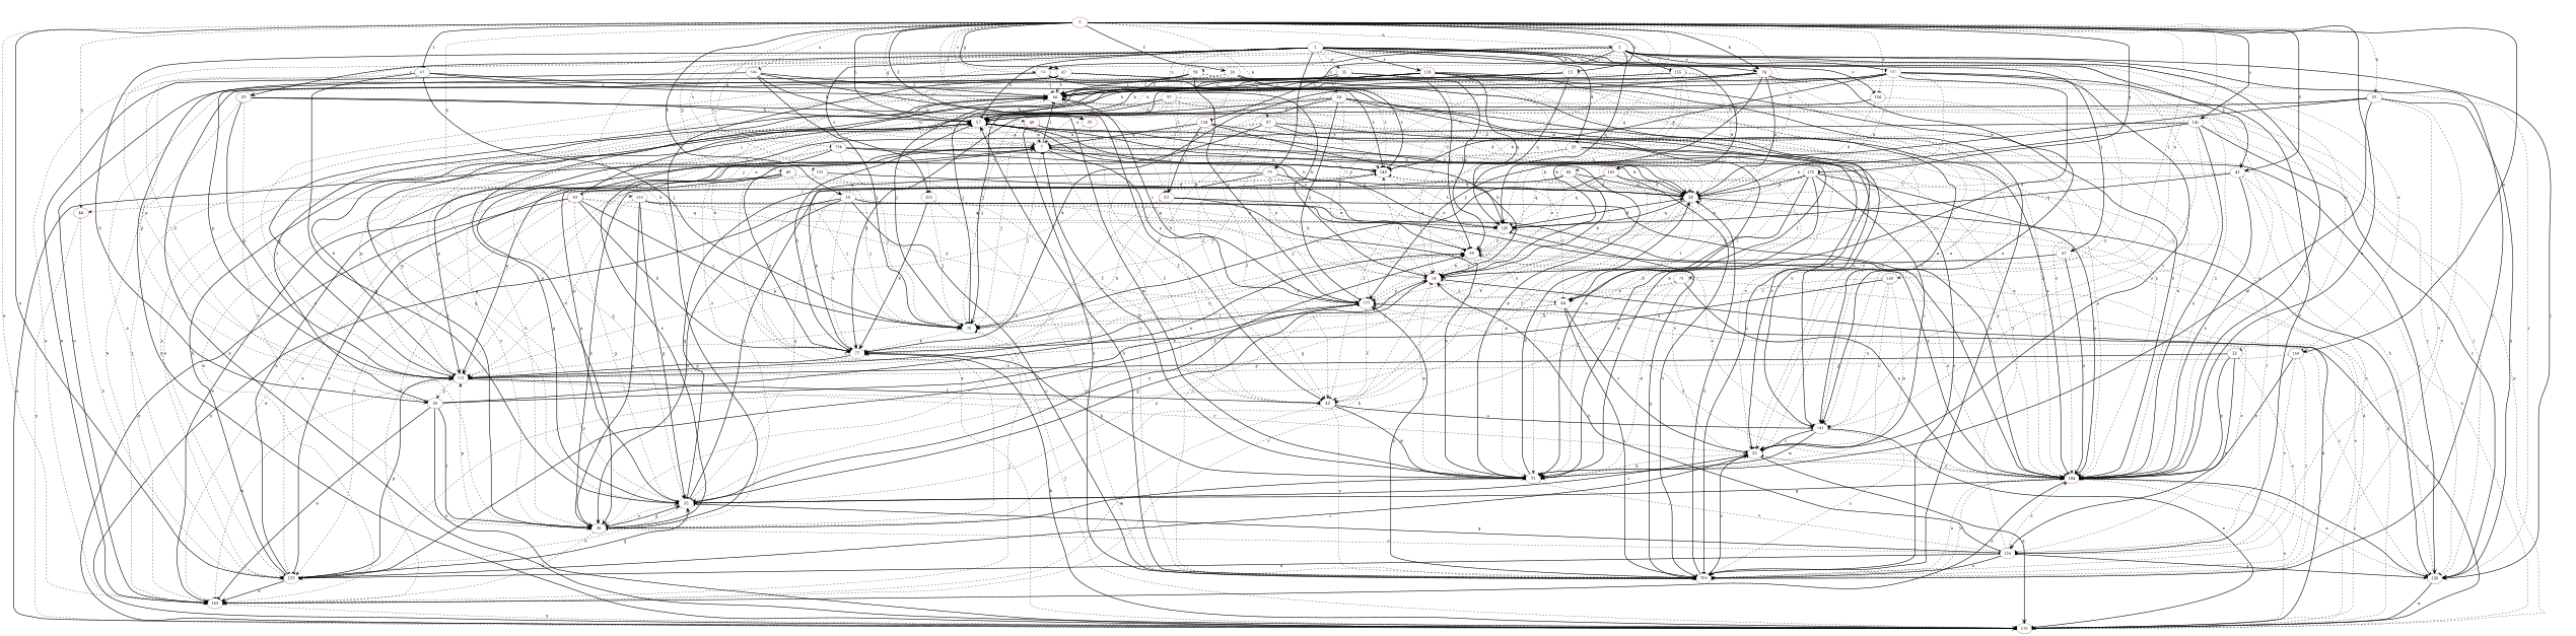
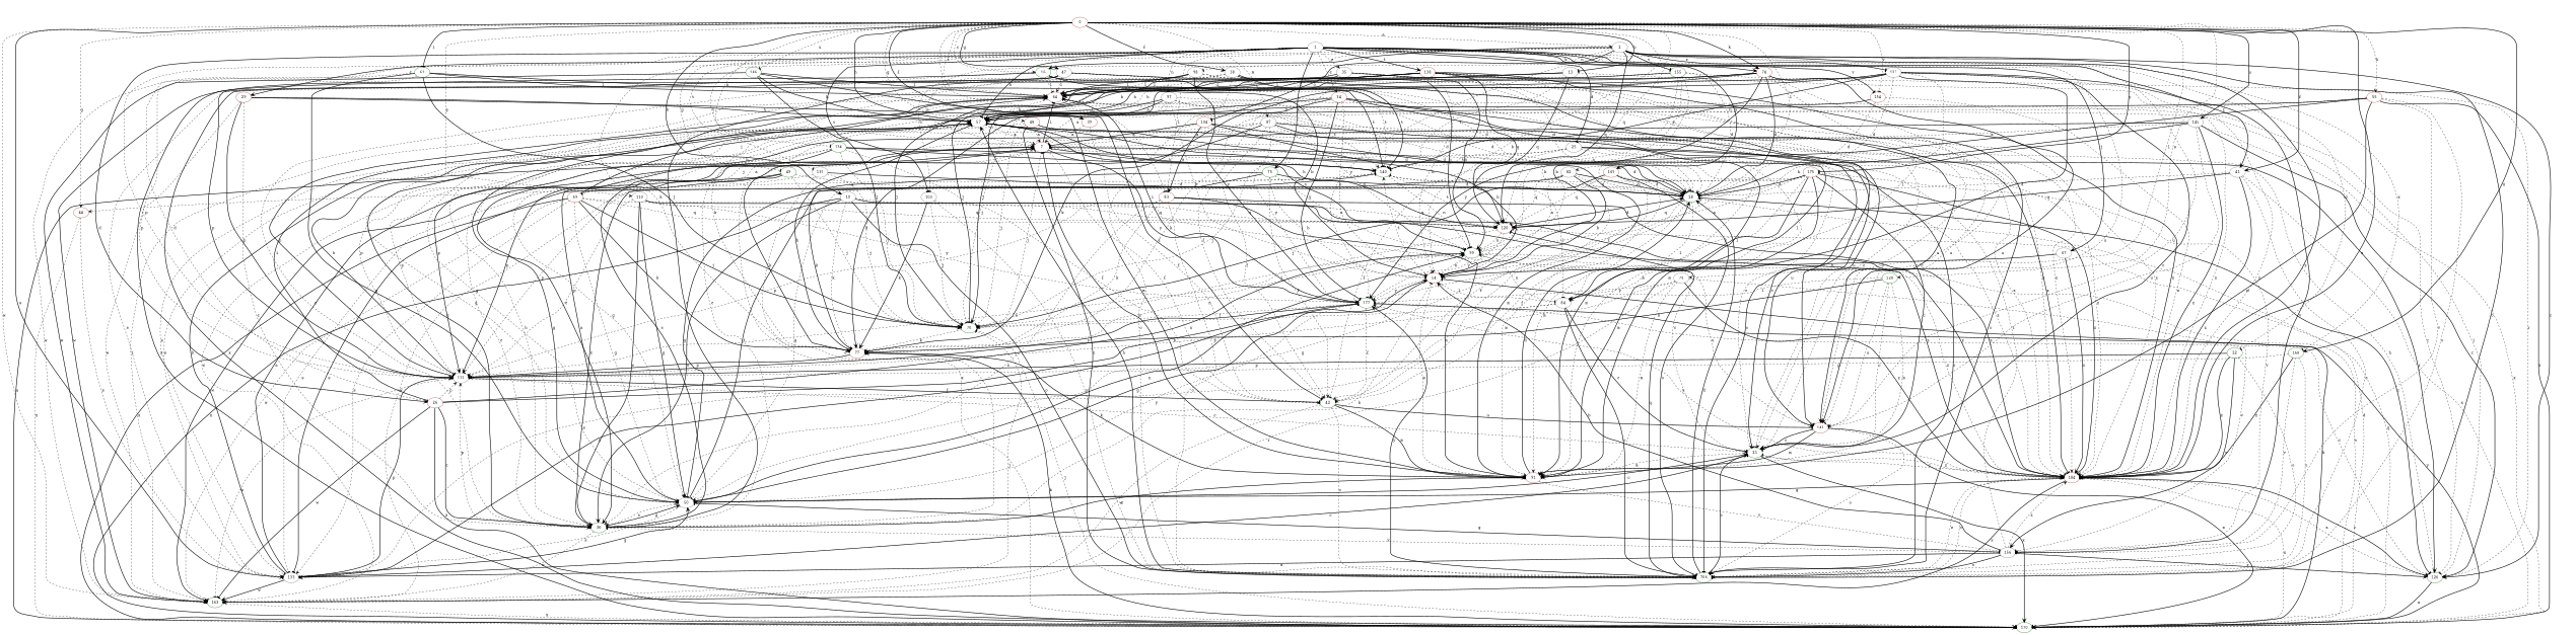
  strict digraph {
    fontname="Courier Prime"
    node [color=gray40 fontname="Courier Prime"]
    edge [arrowhead=vee fontname="Courier Prime" style=dashed]
    0 [color=brown]
    2
    7 [color=brown]
    10
    13
    14 [color=brown]
    16 [color=darkgreen]
    38
    39 [color=brown]
    41
    44 [color=brown]
    47
    48 [color=brown]
    55 [color=brown]
    57
    61 [color=darkgreen]
    64 [color=brown]
    74 [color=brown]
    78
    82
    83 [color=brown]
    87
    110
    120 [color=brown]
    128 [color=darkgreen]
    133
    145
    146 [color=darkgreen]
    154 [color=brown]
    163 [color=darkgreen]
    168 [color=darkgreen]
    175 [color=brown]
    184 [color=brown]
    26 [color=brown]
    103
    148 [color=brown]
    98
    104 [color=brown]
    n39 [color=darkgreen label=706]
    123
    126 [color=darkgreen]
    139
    155 [color=darkgreen]
    177 [color=darkgreen]
    112
    42 [color=darkgreen]
    69 [color=brown]
    70 [color=darkgreen]
    84
    140 [color=darkgreen]
    77 [color=brown]
    36 [color=darkgreen]
    170 [color=darkgreen]
    50
    91 [color=brown]
    99 [color=darkgreen]
    28 [color=darkgreen]
    21 [color=darkgreen]
    156
    1
    22 [color=darkgreen]
    25
    29 [color=brown]
    34 [color=brown]
    35
    49 [color=darkgreen]
    67
    75 [color=darkgreen]
    97
    134 [color=darkgreen]
    138 [color=brown]
    169 [color=brown]
    0 -> 2 [label=a]
    0 -> 7 [arrowhead=tee label=a]
    0 -> 10 [label=b style=bold]
    0 -> 13 [arrowhead=tee label=b style=bold]
    0 -> 14 [label=b]
    0 -> 16 [label=c]
    0 -> 38 [label=f style=bold]
    0 -> 39 [label=f style=bold]
    0 -> 41 [label=f style=bold]
    0 -> 44 [label=g]
    0 -> 47 [label=g style=bold]
    0 -> 48 [label=g]
    0 -> 55 [label=h]
    0 -> 57 [arrowhead=tee label=h style=bold]
    0 -> 61 [arrowhead=tee label=i style=bold]
    0 -> 64 [arrowhead=tee label=i]
    0 -> 74 [label=k style=bold]
    0 -> 78 [label=l]
    0 -> 82 [label=l]
    0 -> 83 [arrowhead=tee label=l]
    0 -> 87 [label=m]
    0 -> 110 [label=p]
    0 -> 120 [arrowhead=tee label=q]
    0 -> 128 [label=s]
    0 -> 133 [label=s style=bold]
    0 -> 145 [label=u style=bold]
    0 -> 146 [arrowhead=tee label=u]
    0 -> 154 [arrowhead=tee label=v]
    0 -> 163 [label=w]
    0 -> 168 [label=x style=bold]
    0 -> 175 [arrowhead=tee label=y style=bold]
    0 -> 184 [arrowhead=tee label=z style=bold]
    2 -> 16 [label=c style=bold]
    2 -> 120 [label=q style=bold]
    2 -> 184 [arrowhead=tee label=z style=bold]
    2 -> 26 [arrowhead=tee label=d]
    2 -> 103 [arrowhead=tee label=o]
    2 -> 148 [arrowhead=tee label=u]
    2 -> 98 [arrowhead=tee label=n]
    2 -> 104 [arrowhead=tee label=o style=bold]
    2 -> n39 [arrowhead=tee label=o style=bold]
    2 -> 123 [arrowhead=tee label=r style=bold]
    2 -> 126 [label=r style=bold]
    2 -> 139 [arrowhead=tee label=t]
    2 -> 155 [arrowhead=tee label=v style=bold]
    2 -> 177 [arrowhead=tee label=y]
    7 -> 64 [arrowhead=tee label=i style=bold]
    7 -> 184 [label=z]
    7 -> 177 [arrowhead=tee label=y style=bold]
    7 -> 112 [label=p style=bold]
    7 -> 42 [arrowhead=tee label=f]
    7 -> 69 [arrowhead=tee label=j]
    7 -> 70 [label=j]
    7 -> 84 [arrowhead=tee label=l style=bold]
    7 -> 140 [arrowhead=tee label=t style=bold]
    10 -> 120 [label=q]
    10 -> 184 [label=z style=bold]
    10 -> n39 [label=o style=bold]
    10 -> 77 [label=k]
    10 -> 36 [label=e style=bold]
    10 -> 170 [arrowhead=tee label=x style=bold]
    13 -> 64 [label=i style=bold]
    13 -> 120 [label=q style=bold]
    13 -> 184 [arrowhead=tee label=z]
    13 -> 70 [arrowhead=tee label=j style=bold]
    13 -> 140 [arrowhead=tee label=t]
    14 -> 177 [label=y]
    14 -> 84 [arrowhead=tee label=l]
    14 -> 140 [label=t]
    14 -> 50 [arrowhead=tee label=g style=bold]
    14 -> 91 [label=m]
    16 -> 64 [arrowhead=tee label=i]
    16 -> 184 [arrowhead=tee label=z]
    16 -> n39 [arrowhead=tee label=o style=bold]
    16 -> 140 [arrowhead=tee label=t style=bold]
    16 -> 36 [arrowhead=tee label=e]
    16 -> 170 [arrowhead=tee label=x style=bold]
    38 -> 64 [arrowhead=tee label=i]
    38 -> 184 [label=z]
    38 -> n39 [arrowhead=tee label=o]
    38 -> 140 [arrowhead=tee label=t style=bold]
    38 -> 77 [arrowhead=tee label=k]
    38 -> 99 [arrowhead=tee label=n style=bold]
    39 -> 7 [arrowhead=tee label=a]
    39 -> 42 [arrowhead=tee label=f]
    41 -> 120 [label=q style=bold]
    41 -> 184 [label=z style=bold]
    41 -> n39 [arrowhead=tee label=o]
    41 -> 170 [arrowhead=tee label=x]
    41 -> 28 [arrowhead=tee label=d]
    44 -> 133 [label=s]
    44 -> 170 [arrowhead=tee label=x]
    47 -> 7 [label=a]
    47 -> 64 [label=i]
    47 -> 163 [label=w style=bold]
    47 -> 184 [arrowhead=tee label=z]
    47 -> 148 [label=u style=bold]
    47 -> 112 [label=p style=bold]
    47 -> 21 [arrowhead=tee label=c]
    48 -> 7 [label=a]
    48 -> n39 [arrowhead=tee label=o style=bold]
    48 -> 112 [arrowhead=tee label=p]
    48 -> 70 [arrowhead=tee label=j]
    48 -> 28 [label=d style=bold]
    48 -> 21 [label=c]
    55 -> 57 [label=h style=bold]
    55 -> n39 [arrowhead=tee label=o]
    55 -> 177 [label=y style=bold]
    55 -> 77 [arrowhead=tee label=k]
-   55 -> 126 [label=x style=bold]
+   55 -> 170 [label=x style=bold]
    55 -> 91 [arrowhead=tee label=m style=bold]
    55 -> 156 [arrowhead=tee label=v]
    57 -> 7 [label=a]
    57 -> 133 [arrowhead=tee label=s]
    57 -> 170 [arrowhead=tee label=x]
    57 -> 91 [arrowhead=tee label=m style=bold]
    57 -> 99 [arrowhead=tee label=n style=bold]
    57 -> 28 [label=d style=bold]
    61 -> 14 [arrowhead=tee label=b style=bold]
    61 -> 64 [label=i style=bold]
    61 -> 163 [arrowhead=tee label=w]
    61 -> 112 [arrowhead=tee label=p]
    61 -> 70 [label=j style=bold]
    61 -> 50 [arrowhead=tee label=g style=bold]
    64 -> 57 [label=h]
    64 -> 184 [arrowhead=tee label=z]
    64 -> 112 [arrowhead=tee label=p style=bold]
    64 -> 50 [label=g]
    74 -> 14 [arrowhead=tee label=b style=bold]
    74 -> 57 [label=h style=bold]
    74 -> 64 [label=i style=bold]
    74 -> 148 [label=u style=bold]
    74 -> 84 [arrowhead=tee label=l]
    74 -> 77 [arrowhead=tee label=k style=bold]
    74 -> 28 [arrowhead=tee label=d style=bold]
    74 -> 21 [label=c]
    78 -> 133 [label=s]
    78 -> 163 [label=r]
    78 -> 184 [label=z style=bold]
    78 -> 177 [arrowhead=tee label=y]
    78 -> 91 [arrowhead=tee label=m]
    78 -> 156 [arrowhead=tee label=v]
    82 -> 14 [arrowhead=tee label=b style=bold]
    82 -> 120 [arrowhead=tee label=q]
    82 -> 133 [arrowhead=tee label=s style=bold]
    82 -> 42 [label=f]
    82 -> 99 [arrowhead=tee label=n]
    82 -> 28 [label=d style=bold]
    83 -> 120 [arrowhead=tee label=q]
    83 -> 184 [label=z style=bold]
    83 -> n39 [arrowhead=tee label=o]
    83 -> 112 [label=p]
    83 -> 77 [label=k]
    83 -> 36 [label=e]
    83 -> 91 [arrowhead=tee label=m style=bold]
    87 -> 7 [arrowhead=tee label=a]
    87 -> 184 [label=z]
    87 -> 148 [label=u style=bold]
    87 -> 177 [arrowhead=tee label=y]
    87 -> 42 [label=f]
    87 -> 36 [arrowhead=tee label=e style=bold]
    87 -> 50 [label=g]
    87 -> 91 [label=m style=bold]
    87 -> 99 [arrowhead=tee label=n]
    110 -> 120 [label=q]
    110 -> 184 [label=z style=bold]
    110 -> 177 [label=y]
    110 -> 112 [arrowhead=tee label=p]
    110 -> 36 [label=e style=bold]
    110 -> 50 [label=g style=bold]
    120 -> 57 [arrowhead=tee label=h style=bold]
    120 -> 177 [arrowhead=tee label=y]
    120 -> 70 [label=j]
    120 -> 140 [arrowhead=tee label=t]
    120 -> 99 [label=n]
    120 -> 28 [label=d style=bold]
    128 -> 148 [label=u]
    128 -> 84 [label=l]
    128 -> 77 [label=k style=bold]
    128 -> 91 [label=m]
    128 -> 21 [label=c]
    133 -> 7 [label=a style=bold]
    133 -> 57 [arrowhead=tee label=h style=bold]
    133 -> 163 [label=w style=bold]
    133 -> 177 [arrowhead=tee label=y style=bold]
    133 -> 112 [label=p style=bold]
    133 -> 50 [label=g style=bold]
    133 -> 21 [arrowhead=tee label=c style=bold]
    145 -> 7 [arrowhead=tee label=a]
    145 -> 184 [arrowhead=tee label=z style=bold]
    145 -> 148 [arrowhead=tee label=u]
    145 -> 126 [label=r style=bold]
    145 -> 112 [label=p style=bold]
    145 -> 170 [label=x]
    145 -> 28 [arrowhead=tee label=d style=bold]
    146 -> 57 [arrowhead=tee label=h style=bold]
    146 -> 64 [label=i style=bold]
    146 -> 163 [arrowhead=tee label=w style=bold]
    146 -> 42 [arrowhead=tee label=f style=bold]
    146 -> 70 [arrowhead=tee label=j style=bold]
    154 -> 57 [arrowhead=tee label=h style=bold]
    154 -> 184 [label=z]
    154 -> 28 [arrowhead=tee label=d]
    163 -> 64 [arrowhead=tee label=i]
    163 -> 70 [arrowhead=tee label=j]
    163 -> 170 [arrowhead=tee label=x]
    168 -> 184 [label=z style=bold]
    168 -> n39 [label=o]
    168 -> 112 [arrowhead=tee label=p]
    168 -> 156 [arrowhead=tee label=v]
    175 -> 163 [label=w]
    175 -> 184 [arrowhead=tee label=z style=bold]
    175 -> 177 [arrowhead=tee label=y]
    175 -> 84 [label=l style=bold]
    175 -> 50 [arrowhead=tee label=g]
    175 -> 91 [label=m style=bold]
    175 -> 99 [arrowhead=tee label=n]
    175 -> 28 [arrowhead=tee label=d style=bold]
    175 -> 21 [label=c style=bold]
    175 -> 156 [label=v]
    184 -> 163 [label=s style=bold]
    184 -> n39 [label=o]
    184 -> 126 [arrowhead=tee label=r style=bold]
    184 -> 177 [label=y]
    184 -> 170 [arrowhead=tee label=x]
    184 -> 50 [label=g style=bold]
    184 -> 21 [arrowhead=tee label=c]
    26 -> 14 [label=b style=bold]
    26 -> 64 [label=i style=bold]
    26 -> 163 [arrowhead=tee label=w style=bold]
-   112 -> 26 [label=p]
+   26 -> 112 [label=p]
    26 -> 36 [label=e style=bold]
    26 -> 170 [label=x style=bold]
    26 -> 99 [label=n style=bold]
    103 -> 120 [arrowhead=tee label=q]
    103 -> n39 [arrowhead=tee label=o]
    103 -> 70 [label=j]
    103 -> 77 [label=k style=bold]
    148 -> n39 [label=o]
    148 -> 170 [arrowhead=tee label=x style=bold]
    148 -> 91 [arrowhead=tee label=m style=bold]
    148 -> 21 [arrowhead=tee label=c style=bold]
    98 -> 64 [label=i style=bold]
    98 -> 133 [arrowhead=tee label=s]
    98 -> 177 [label=y style=bold]
    98 -> 140 [arrowhead=tee label=t]
    98 -> 36 [arrowhead=tee label=e style=bold]
    98 -> 28 [arrowhead=tee label=d]
    104 -> 7 [arrowhead=tee label=a style=bold]
    104 -> 14 [arrowhead=tee label=b style=bold]
    104 -> 83 [label=s style=bold]
    104 -> 163 [arrowhead=tee label=w]
    104 -> 21 [arrowhead=tee label=c style=bold]
    n39 -> 57 [label=h style=bold]
    n39 -> 120 [arrowhead=tee label=q style=bold]
    n39 -> 184 [label=z]
    n39 -> 177 [label=y style=bold]
    n39 -> 28 [label=d style=bold]
    n39 -> 21 [label=c style=bold]
    123 -> 14 [label=b]
    123 -> 57 [arrowhead=tee label=h]
    123 -> 64 [label=i style=bold]
    123 -> 184 [arrowhead=tee label=z]
    123 -> 70 [label=j style=bold]
    123 -> 140 [arrowhead=tee label=t style=bold]
    123 -> 91 [label=m style=bold]
    123 -> 28 [label=d]
    123 -> 21 [label=c style=bold]
    123 -> 156 [arrowhead=tee label=v style=bold]
    126 -> 57 [arrowhead=tee label=h]
    126 -> 64 [arrowhead=tee label=i]
    126 -> 184 [label=z]
    126 -> 170 [label=x style=bold]
    139 -> 133 [arrowhead=tee label=s]
    139 -> 70 [label=j]
    139 -> 36 [arrowhead=tee label=e]
    139 -> 28 [arrowhead=tee label=d style=bold]
    155 -> 14 [arrowhead=tee label=b]
    155 -> 64 [label=i style=bold]
    155 -> 126 [label=r]
    155 -> 42 [label=f]
    155 -> 36 [arrowhead=tee label=e]
    155 -> 99 [arrowhead=tee label=n]
    155 -> 28 [arrowhead=tee label=d]
    177 -> 64 [label=i style=bold]
    177 -> 126 [label=r]
    177 -> 42 [arrowhead=tee label=f]
    177 -> 70 [label=j]
    112 -> 57 [label=h style=bold]
    112 -> 163 [arrowhead=tee label=w]
    112 -> 177 [arrowhead=tee label=y style=bold]
    112 -> 42 [arrowhead=tee label=f style=bold]
    112 -> 99 [label=n]
    112 -> 21 [arrowhead=tee label=c]
    42 -> 163 [arrowhead=tee label=w]
    42 -> 148 [arrowhead=tee label=u style=bold]
    42 -> n39 [label=o]
    42 -> 91 [arrowhead=tee label=m style=bold]
    69 -> 7 [arrowhead=tee label=a]
    69 -> 57 [label=h]
    69 -> 64 [label=i style=bold]
    69 -> 120 [label=q]
    69 -> 133 [label=s]
    69 -> 163 [arrowhead=tee label=w]
    69 -> 70 [label=j style=bold]
    69 -> 77 [label=k style=bold]
    69 -> 170 [label=x style=bold]
    69 -> 50 [label=g]
    69 -> 21 [label=c]
    70 -> 77 [label=k]
    84 -> n39 [label=o style=bold]
    84 -> 112 [label=p]
    84 -> 70 [arrowhead=tee label=j]
    84 -> 99 [label=n]
    84 -> 21 [arrowhead=tee label=c style=bold]
    140 -> 7 [label=a]
    140 -> 44 [label=s]
    140 -> 112 [arrowhead=tee label=p]
    140 -> 84 [arrowhead=tee label=l]
    140 -> 99 [arrowhead=tee label=n]
    140 -> 28 [label=d]
    77 -> 57 [arrowhead=tee label=h style=bold]
    77 -> 112 [arrowhead=tee label=p style=bold]
    77 -> 99 [arrowhead=tee label=n]
    36 -> 14 [arrowhead=tee label=b]
    36 -> 57 [arrowhead=tee label=h]
    36 -> 163 [label=w]
    36 -> 112 [label=p]
    36 -> 50 [label=g style=bold]
    36 -> 156 [arrowhead=tee label=v]
    170 -> 7 [arrowhead=tee label=a style=bold]
    170 -> 14 [arrowhead=tee label=b style=bold]
    170 -> 120 [arrowhead=tee label=q]
    170 -> 177 [arrowhead=tee label=y style=bold]
    170 -> 70 [arrowhead=tee label=j]
    170 -> 77 [label=k style=bold]
    170 -> 99 [arrowhead=tee label=n]
    170 -> 28 [label=d]
    50 -> 7 [label=a style=bold]
    50 -> 133 [arrowhead=tee label=s]
    50 -> 177 [arrowhead=tee label=y]
    50 -> 140 [arrowhead=tee label=t style=bold]
    50 -> 36 [label=e]
    50 -> 99 [label=n style=bold]
    50 -> 21 [label=c style=bold]
    91 -> 7 [arrowhead=tee label=a style=bold]
    91 -> 77 [arrowhead=tee label=k style=bold]
    91 -> 36 [arrowhead=tee label=e style=bold]
    91 -> 28 [label=d style=bold]
    91 -> 156 [arrowhead=tee label=v]
    99 -> 14 [arrowhead=tee label=b]
    99 -> 184 [label=z]
    99 -> 148 [arrowhead=tee label=u]
    28 -> 120 [label=q style=bold]
    28 -> 126 [arrowhead=tee label=r style=bold]
    28 -> 42 [arrowhead=tee label=f]
    28 -> 84 [label=l]
    28 -> 50 [label=g]
    21 -> 184 [arrowhead=tee label=z]
    21 -> 170 [label=x style=bold]
    21 -> 91 [label=m]
    156 -> 14 [label=b style=bold]
    156 -> 64 [arrowhead=tee label=i]
    156 -> 133 [label=s style=bold]
    156 -> 184 [label=z]
    156 -> n39 [arrowhead=tee label=o style=bold]
    156 -> 126 [label=r style=bold]
    156 -> 50 [arrowhead=tee label=g style=bold]
    1 -> 41 [label=f style=bold]
    1 -> 57 [arrowhead=tee label=h style=bold]
    1 -> 74 [label=k style=bold]
    1 -> 83 [arrowhead=tee label=l]
    1 -> 154 [arrowhead=tee label=v style=bold]
    1 -> 168 [arrowhead=tee label=x]
    1 -> 26 [label=d style=bold]
    1 -> 103 [arrowhead=tee label=o style=bold]
    1 -> 148 [arrowhead=tee label=u]
    1 -> 112 [arrowhead=tee label=p]
    1 -> 77 [label=k]
    1 -> 22 [arrowhead=tee label=d]
    1 -> 25 [arrowhead=tee label=d style=bold]
    1 -> 29 [label=e style=bold]
    1 -> 34 [label=e]
    1 -> 35 [label=e]
    1 -> 49 [arrowhead=tee label=g]
    1 -> 67 [label=j style=bold]
    1 -> 75 [label=k style=bold]
    1 -> 97 [arrowhead=tee label=n]
    1 -> 134 [arrowhead=tee label=t]
    1 -> 138 [label=t style=bold]
    1 -> 169 [label=x style=bold]
    22 -> 184 [arrowhead=tee label=z style=bold]
    22 -> n39 [arrowhead=tee label=o]
    22 -> 112 [label=p style=bold]
    22 -> 156 [label=v style=bold]
    25 -> n39 [label=o style=bold]
    25 -> 126 [label=r style=bold]
    25 -> 42 [arrowhead=tee label=f]
    25 -> 70 [label=j]
    25 -> 140 [arrowhead=tee label=t]
    25 -> 91 [label=m]
    29 -> 57 [label=h style=bold]
    29 -> 163 [label=w]
    29 -> 112 [label=p style=bold]
    29 -> 36 [label=e]
    29 -> 91 [label=m style=bold]
    34 -> 14 [label=b]
    34 -> 57 [label=h style=bold]
    34 -> 133 [arrowhead=tee label=s]
    34 -> 184 [arrowhead=tee label=z style=bold]
    34 -> 148 [arrowhead=tee label=u style=bold]
    34 -> 177 [arrowhead=tee label=y style=bold]
    34 -> 77 [label=k style=bold]
    34 -> 28 [label=d]
    35 -> 14 [arrowhead=tee label=b]
    35 -> 64 [label=i style=bold]
    35 -> 42 [arrowhead=tee label=f]
    35 -> 170 [arrowhead=tee label=x style=bold]
    35 -> 99 [label=n style=bold]
    35 -> 28 [label=d]
    49 -> 163 [label=w style=bold]
    49 -> 70 [label=j]
    49 -> 77 [arrowhead=tee label=k style=bold]
    49 -> 36 [arrowhead=tee label=e style=bold]
    49 -> 28 [arrowhead=tee label=d]
    67 -> 14 [label=b style=bold]
    67 -> 184 [label=z style=bold]
    75 -> 14 [arrowhead=tee label=b]
    75 -> 42 [label=f]
    75 -> 77 [arrowhead=tee label=k style=bold]
    75 -> 50 [arrowhead=tee label=g style=bold]
    75 -> 99 [label=n]
    75 -> 28 [arrowhead=tee label=d style=bold]
    97 -> 7 [label=a]
    97 -> 14 [arrowhead=tee label=b]
-   97 -> 57 [label=h]
+   97 -> 57 [label=h style=bold]
    97 -> 126 [arrowhead=tee label=r]
    97 -> 70 [arrowhead=tee label=j]
    97 -> 140 [label=t]
    97 -> 36 [label=e style=bold]
    97 -> 28 [arrowhead=tee label=d]
    134 -> 112 [arrowhead=tee label=p]
    134 -> 42 [label=f]
    134 -> 70 [label=j]
    134 -> 140 [label=t style=bold]
    134 -> 36 [arrowhead=tee label=e]
    134 -> 50 [label=g style=bold]
    134 -> 28 [arrowhead=tee label=d style=bold]
    138 -> 57 [label=h style=bold]
    138 -> 64 [label=i]
    138 -> 120 [label=q style=bold]
    138 -> 184 [arrowhead=tee label=z style=bold]
    138 -> 148 [label=u]
    138 -> n39 [arrowhead=tee label=o style=bold]
    138 -> 70 [arrowhead=tee label=j style=bold]
    138 -> 36 [label=e style=bold]
    138 -> 50 [arrowhead=tee label=g]
    138 -> 91 [label=m]
    138 -> 21 [label=c]
    169 -> 120 [arrowhead=tee label=q]
    169 -> n39 [arrowhead=tee label=o style=bold]
    169 -> 70 [arrowhead=tee label=j style=bold]
    169 -> 91 [label=m]
    169 -> 28 [label=d]
  }
